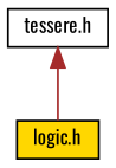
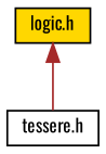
  digraph {
    fontname=Oswald
    node [color=black fontname=Oswald fontsize=10 shape=record style=filled]
    n1 [fillcolor=white fontcolor=black height=0.2 label="tessere.h" width=0.4]
    n2 [fillcolor=gold height=0.2 label="logic.h" width=0.4]
-   n1 -> n2 [color=brown dir=back fontname=Oswald fontsize=10 labelfontname=Helvetica labelfontsize=10 style=solid]
+   n2 -> n1 [color=brown dir=back fontname=Oswald fontsize=10 labelfontname=Helvetica labelfontsize=10 style=solid]
  }
